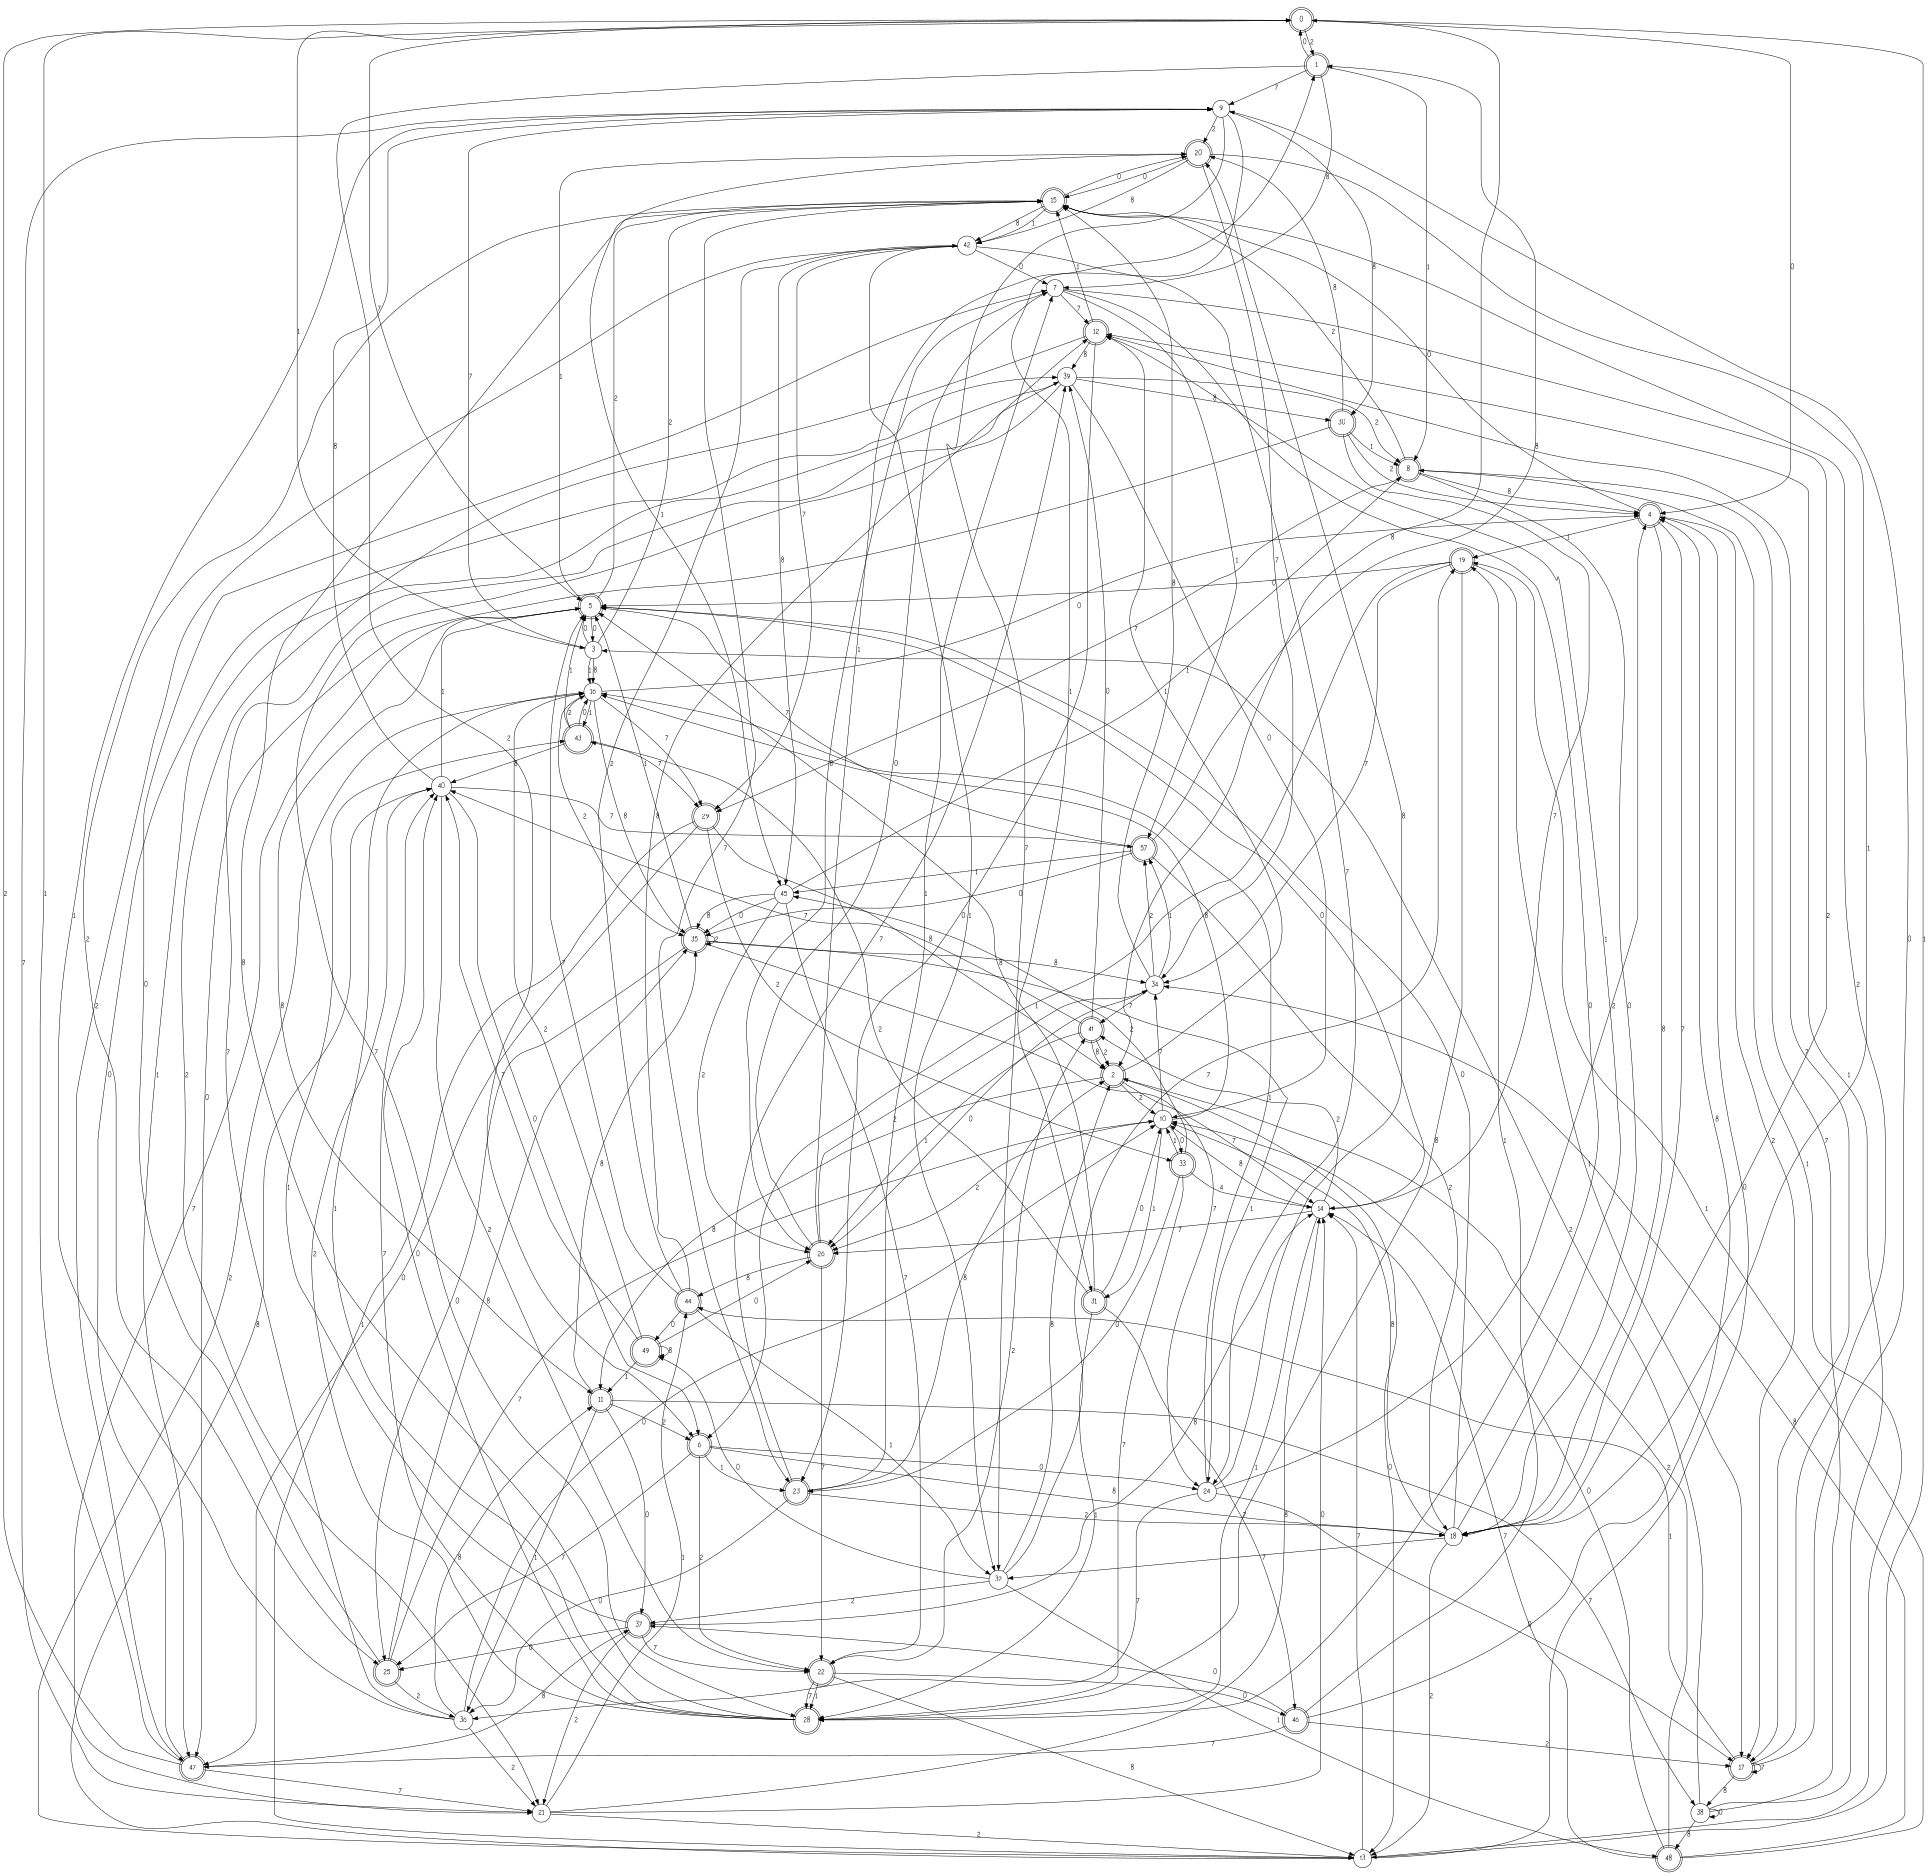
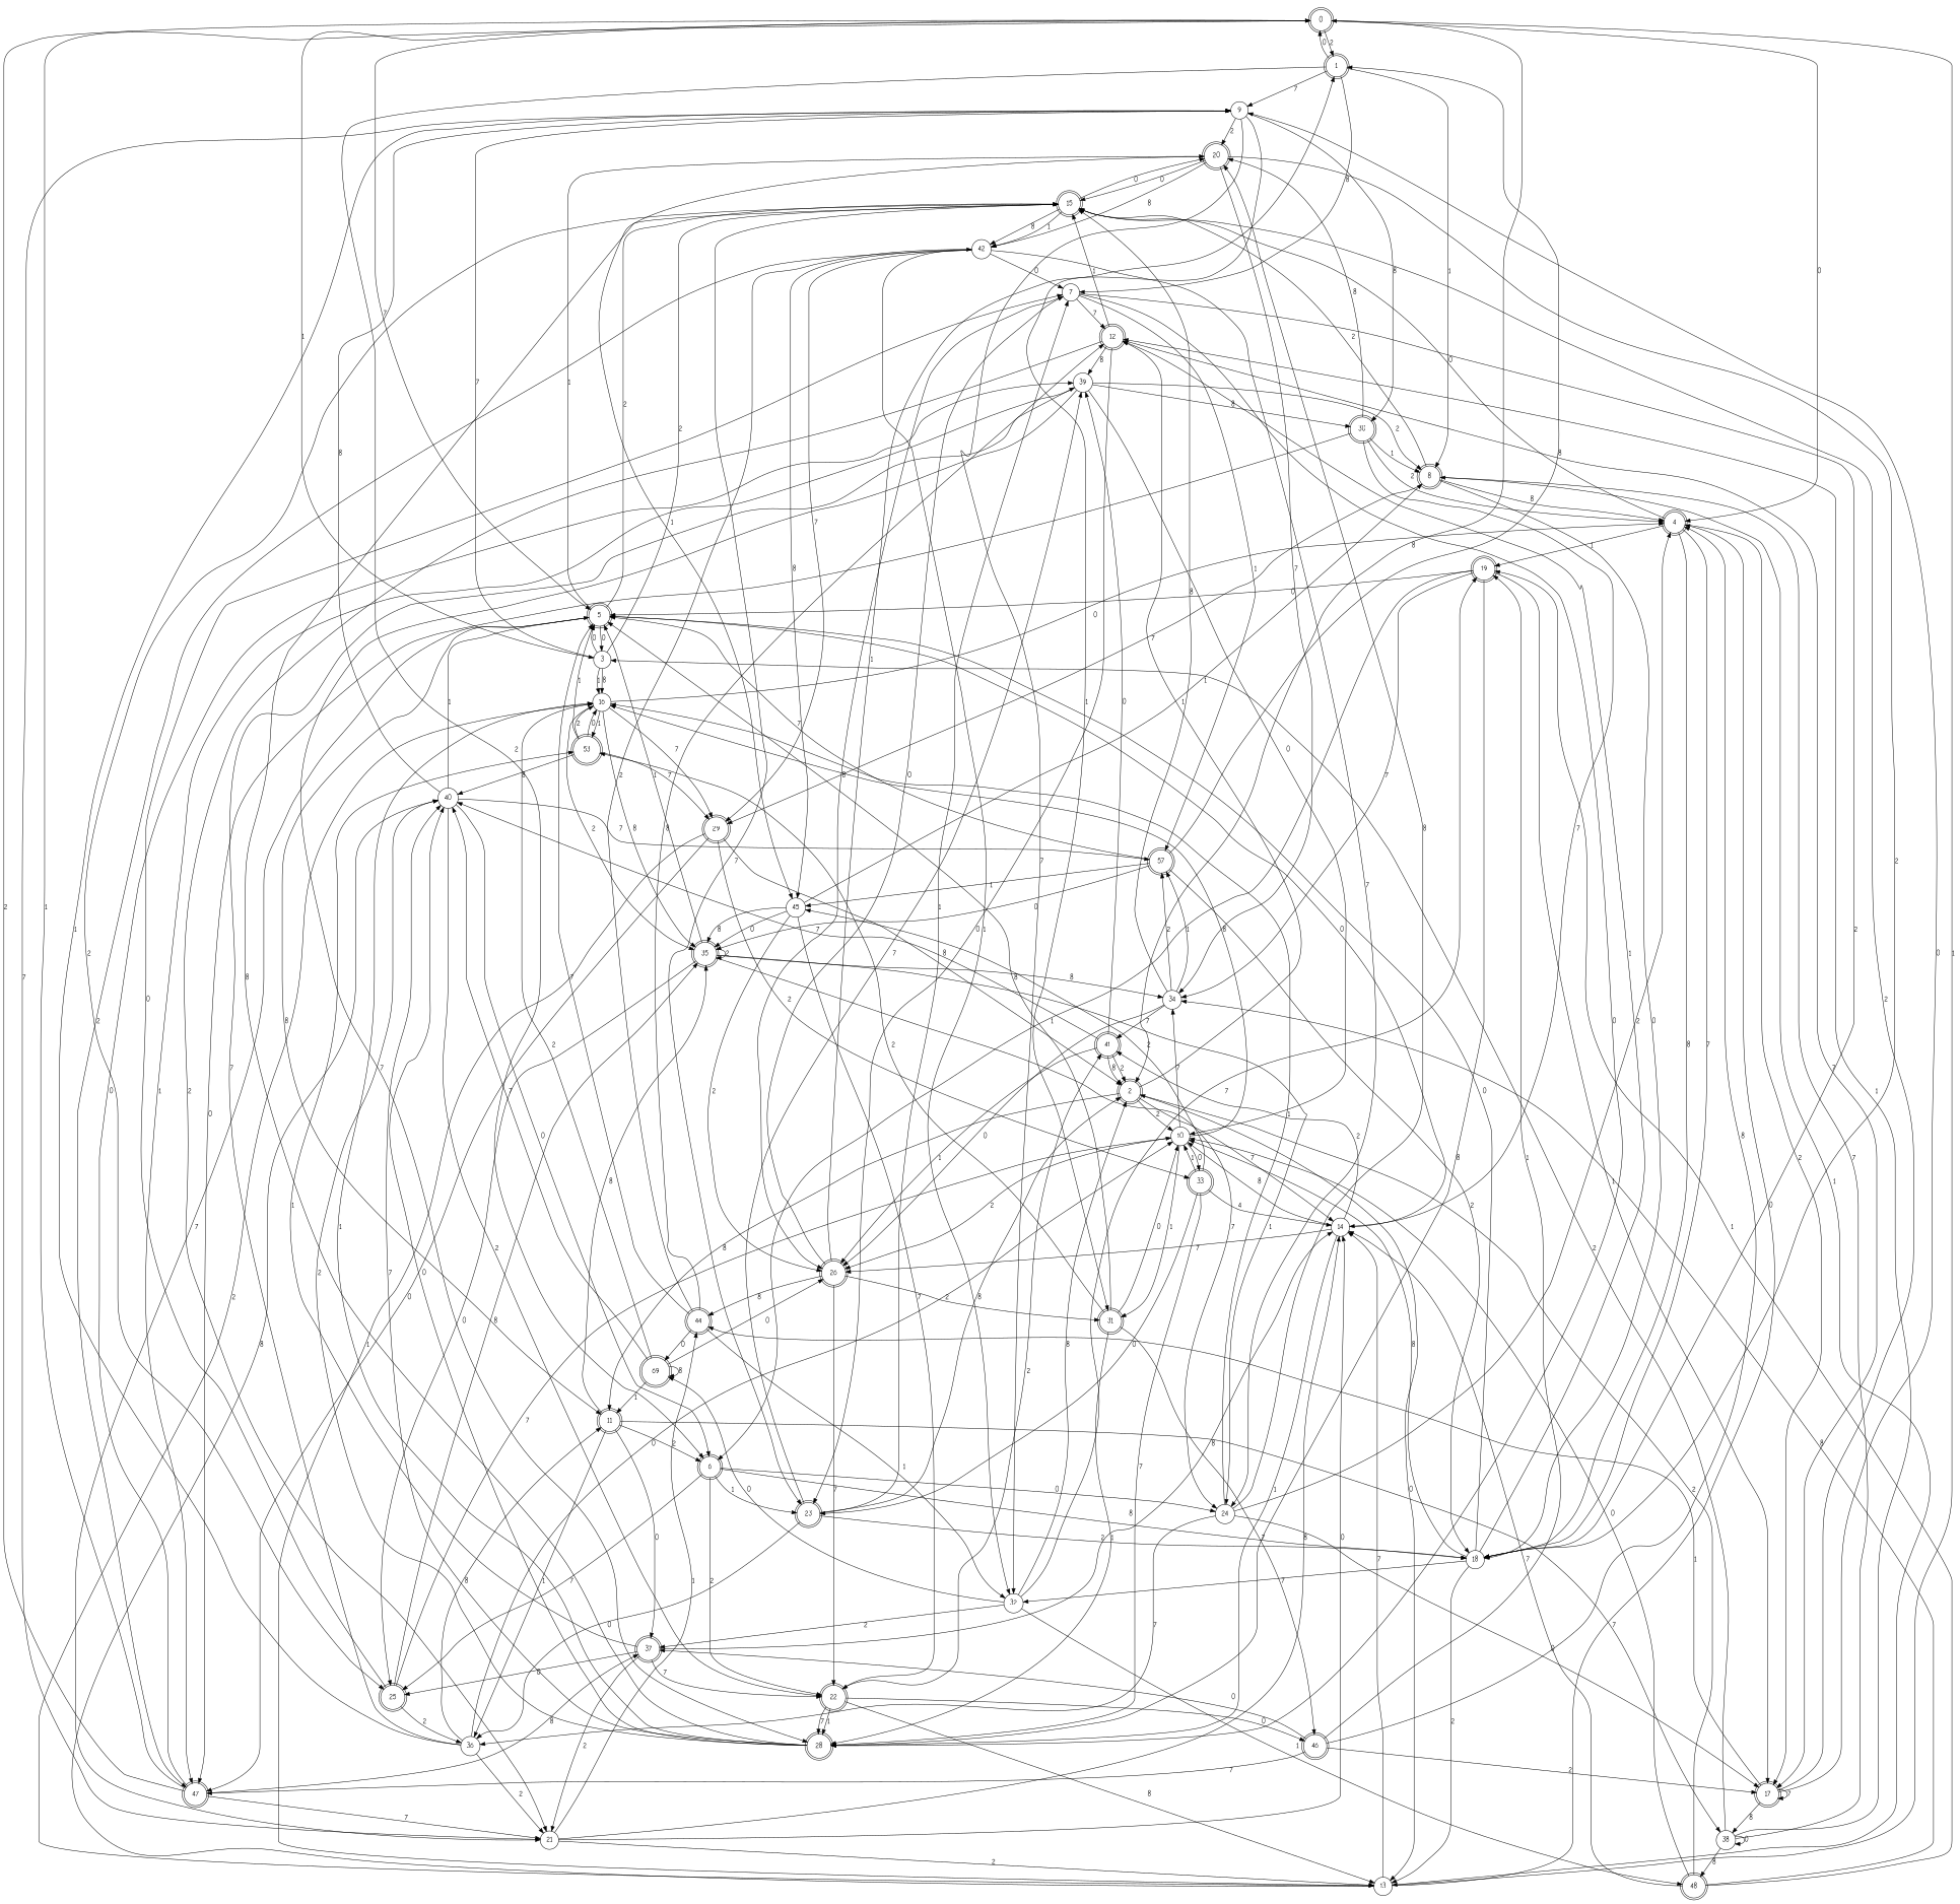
  digraph {
    fontname="Comic Neue"
    node [fontname="Comic Neue" shape=doublecircle]
    edge [fontname="Comic Neue"]
    n1 [label=0]
    n2 [label=1]
    n3 [label=2]
    n4 [label=3 shape=circle]
    n5 [label=4]
    n6 [label=5]
    n7 [label=6]
    n8 [label=7 shape=circle]
    n9 [label=8]
    n10 [label=9 shape=circle]
    n11 [label=10 shape=circle]
    n12 [label=11]
    n13 [label=12]
    n14 [label=13 shape=circle]
    n15 [label=14 shape=circle]
    n16 [label=15]
    n17 [label=16 shape=circle]
    n18 [label=17]
    n19 [label=18 shape=circle]
    n20 [label=19]
    n21 [label=20]
    n22 [label=21 shape=circle]
    n23 [label=22]
    n24 [label=23]
    n25 [label=24 shape=circle]
    n26 [label=25]
    n27 [label=26]
    n28 [label=57]
    n29 [label=28]
    n30 [label=29]
    n31 [label=30]
    n32 [label=31]
    n33 [label=32 shape=circle]
    n34 [label=33]
    n35 [label=34 shape=circle]
    n36 [label=35]
    n37 [label=36 shape=circle]
    n38 [label=37]
    n39 [label=38 shape=circle]
    n40 [label=39 shape=circle]
    n41 [label=40 shape=circle]
    n42 [label=41]
    n43 [label=42 shape=circle]
-   n44 [label=43]
+   n44 [label=53]
    n45 [label=44]
    n46 [label=45 shape=circle]
    n47 [label=46]
    n48 [label=47]
    n49 [label=48]
-   n50 [label=49]
+   n50 [label=69]
    n1 -> n2 [label=2]
    n1 -> n3 [label=8]
    n1 -> n4 [label=1]
    n1 -> n5 [label=0]
    n1 -> n6 [label=7]
    n2 -> n1 [label=0]
    n2 -> n7 [label=2]
    n2 -> n8 [label=8]
    n2 -> n9 [label=1]
    n2 -> n10 [label=7]
    n3 -> n11 [label=2]
    n3 -> n12 [label=8]
    n3 -> n13 [label=1]
    n3 -> n14 [label=0]
    n3 -> n15 [label=7]
    n4 -> n6 [label=0]
    n4 -> n10 [label=7]
    n4 -> n16 [label=2]
    n4 -> n17 [label=8]
    n4 -> n17 [label=1]
    n5 -> n16 [label=0]
    n5 -> n18 [label=2]
    n5 -> n19 [label=8]
    n5 -> n19 [label=7]
    n5 -> n20 [label=1]
    n6 -> n4 [label=0]
    n6 -> n12 [label=8]
    n6 -> n16 [label=2]
    n6 -> n21 [label=1]
    n6 -> n22 [label=7]
    n7 -> n19 [label=8]
    n7 -> n23 [label=2]
    n7 -> n24 [label=1]
    n7 -> n25 [label=0]
    n7 -> n26 [label=7]
    n8 -> n13 [label=7]
    n8 -> n19 [label=2]
    n8 -> n27 [label=8]
    n8 -> n28 [label=1]
    n8 -> n29 [label=0]
    n9 -> n5 [label=8]
    n9 -> n14 [label=1]
    n9 -> n16 [label=2]
    n9 -> n19 [label=0]
    n9 -> n30 [label=7]
    n10 -> n21 [label=2]
    n10 -> n31 [label=8]
    n10 -> n32 [label=1]
    n10 -> n33 [label=7]
    n11 -> n17 [label=8]
    n11 -> n27 [label=2]
    n11 -> n32 [label=1]
    n11 -> n34 [label=0]
    n11 -> n35 [label=7]
    n12 -> n7 [label=2]
    n12 -> n36 [label=8]
    n12 -> n37 [label=1]
    n12 -> n38 [label=0]
    n12 -> n39 [label=7]
    n13 -> n16 [label=1]
    n13 -> n18 [label=7]
    n13 -> n22 [label=2]
    n13 -> n24 [label=0]
    n13 -> n40 [label=8]
    n14 -> n1 [label=1]
    n14 -> n5 [label=0]
    n14 -> n15 [label=7]
    n14 -> n17 [label=2]
    n14 -> n41 [label=8]
    n15 -> n6 [label=0]
    n15 -> n11 [label=8]
    n15 -> n27 [label=7]
    n15 -> n29 [label=1]
    n15 -> n42 [label=2]
    n16 -> n21 [label=0]
    n16 -> n24 [label=7]
    n16 -> n26 [label=2]
    n16 -> n43 [label=8]
    n16 -> n43 [label=1]
    n17 -> n5 [label=0]
    n17 -> n30 [label=7]
    n17 -> n36 [label=2]
    n17 -> n36 [label=8]
    n17 -> n44 [label=1]
    n18 -> n10 [label=0]
    n18 -> n16 [label=2]
    n18 -> n18 [label=7]
    n18 -> n39 [label=8]
    n18 -> n45 [label=1]
    n19 -> n6 [label=0]
    n19 -> n11 [label=8]
    n19 -> n13 [label=1]
    n19 -> n14 [label=2]
    n19 -> n33 [label=7]
    n20 -> n6 [label=0]
    n20 -> n7 [label=1]
    n20 -> n18 [label=1]
    n20 -> n29 [label=8]
    n20 -> n35 [label=7]
    n21 -> n16 [label=0]
-   n21 -> n19 [label=1]
+   n21 -> n19 [label=2]
    n21 -> n35 [label=7]
    n21 -> n43 [label=8]
    n21 -> n46 [label=1]
    n22 -> n10 [label=7]
    n22 -> n14 [label=2]
    n22 -> n15 [label=8]
    n22 -> n15 [label=0]
    n22 -> n45 [label=1]
    n23 -> n14 [label=8]
    n23 -> n29 [label=1]
    n23 -> n29 [label=7]
    n23 -> n42 [label=2]
    n23 -> n47 [label=0]
    n24 -> n3 [label=8]
    n24 -> n8 [label=1]
    n24 -> n19 [label=2]
    n24 -> n37 [label=0]
    n24 -> n40 [label=7]
    n25 -> n5 [label=2]
    n25 -> n17 [label=1]
    n25 -> n18 [label=0]
    n25 -> n21 [label=8]
    n25 -> n37 [label=7]
    n26 -> n8 [label=0]
    n26 -> n11 [label=7]
    n26 -> n36 [label=8]
    n26 -> n37 [label=2]
    n27 -> n2 [label=1]
    n27 -> n8 [label=0]
    n27 -> n23 [label=7]
-   n27 -> n35 [label=2]
+   n27 -> n32 [label=2]
    n27 -> n45 [label=8]
    n28 -> n2 [label=8]
    n28 -> n6 [label=7]
    n28 -> n19 [label=2]
    n28 -> n36 [label=0]
    n28 -> n46 [label=1]
    n29 -> n16 [label=8]
    n29 -> n17 [label=1]
    n29 -> n41 [label=2]
    n29 -> n41 [label=0]
    n29 -> n41 [label=7]
    n30 -> n3 [label=8]
    n30 -> n14 [label=1]
    n30 -> n34 [label=2]
    n30 -> n48 [label=0]
    n31 -> n5 [label=2]
    n31 -> n9 [label=1]
    n31 -> n15 [label=7]
    n31 -> n21 [label=8]
    n31 -> n48 [label=0]
    n32 -> n6 [label=8]
    n32 -> n11 [label=0]
    n32 -> n29 [label=1]
    n32 -> n44 [label=2]
    n32 -> n47 [label=7]
    n33 -> n3 [label=8]
    n33 -> n20 [label=7]
    n33 -> n38 [label=2]
    n33 -> n49 [label=1]
    n33 -> n50 [label=0]
    n34 -> n11 [label=1]
    n34 -> n15 [label=4]
    n34 -> n24 [label=0]
    n34 -> n29 [label=7]
    n34 -> n46 [label=2]
    n35 -> n16 [label=8]
    n35 -> n27 [label=0]
    n35 -> n28 [label=2]
    n35 -> n28 [label=1]
    n35 -> n42 [label=7]
    n36 -> n6 [label=1]
    n36 -> n25 [label=1]
    n36 -> n25 [label=7]
    n36 -> n26 [label=0]
    n36 -> n35 [label=8]
    n36 -> n36 [label=2]
    n37 -> n10 [label=1]
    n37 -> n11 [label=0]
    n37 -> n12 [label=8]
    n37 -> n22 [label=2]
    n37 -> n40 [label=7]
    n38 -> n15 [label=8]
    n38 -> n22 [label=2]
    n38 -> n23 [label=7]
    n38 -> n26 [label=0]
    n38 -> n44 [label=1]
    n39 -> n4 [label=2]
    n39 -> n9 [label=7]
    n39 -> n13 [label=1]
    n39 -> n39 [label=0]
    n39 -> n49 [label=8]
    n40 -> n9 [label=2]
    n40 -> n11 [label=0]
    n40 -> n29 [label=7]
    n40 -> n31 [label=8]
    n40 -> n48 [label=1]
    n41 -> n6 [label=1]
    n41 -> n7 [label=0]
    n41 -> n10 [label=8]
    n41 -> n23 [label=2]
    n41 -> n28 [label=7]
    n42 -> n3 [label=2]
    n42 -> n3 [label=8]
    n42 -> n27 [label=1]
    n42 -> n40 [label=0]
    n42 -> n41 [label=7]
    n43 -> n8 [label=0]
    n43 -> n25 [label=7]
    n43 -> n30 [label=7]
    n43 -> n33 [label=1]
    n43 -> n46 [label=8]
    n43 -> n48 [label=2]
    n44 -> n6 [label=1]
    n44 -> n17 [label=2]
    n44 -> n17 [label=0]
    n44 -> n30 [label=7]
    n44 -> n41 [label=8]
    n45 -> n6 [label=7]
    n45 -> n13 [label=8]
    n45 -> n33 [label=1]
    n45 -> n43 [label=2]
    n45 -> n50 [label=0]
    n46 -> n9 [label=1]
    n46 -> n23 [label=7]
    n46 -> n27 [label=2]
    n46 -> n36 [label=8]
    n46 -> n36 [label=0]
    n47 -> n5 [label=8]
    n47 -> n18 [label=2]
    n47 -> n20 [label=1]
    n47 -> n38 [label=0]
    n47 -> n48 [label=7]
    n48 -> n1 [label=2]
    n48 -> n1 [label=1]
    n48 -> n22 [label=7]
    n48 -> n38 [label=8]
    n48 -> n40 [label=0]
    n49 -> n3 [label=2]
    n49 -> n11 [label=0]
    n49 -> n15 [label=7]
    n49 -> n20 [label=1]
    n49 -> n35 [label=8]
    n50 -> n12 [label=1]
    n50 -> n17 [label=2]
    n50 -> n27 [label=0]
    n50 -> n41 [label=7]
    n50 -> n50 [label=8]
  }
